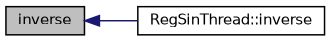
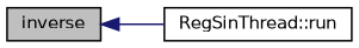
  digraph {
    rankdir=LR
    node [color=black fontname=Helvetica fontsize=10 shape=record style=filled]
    n1 [fillcolor=grey75 fontcolor=black height=0.2 label=inverse width=0.4]
-   n2 [fillcolor=white height=0.2 label="RegSinThread::inverse" width=0.4]
+   n2 [fillcolor=white height=0.2 label="RegSinThread::run" width=0.4]
    n1 -> n2 [color=midnightblue dir=back fontname=Helvetica fontsize=10 labelfontname=Helvetica labelfontsize=10 style=solid]
  }
